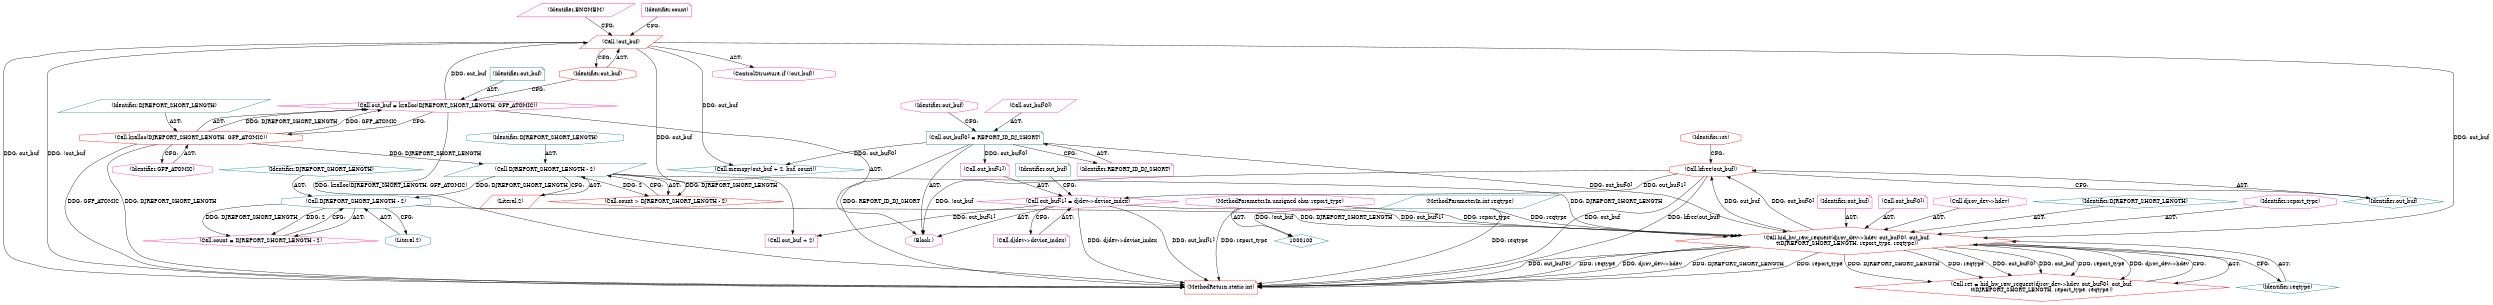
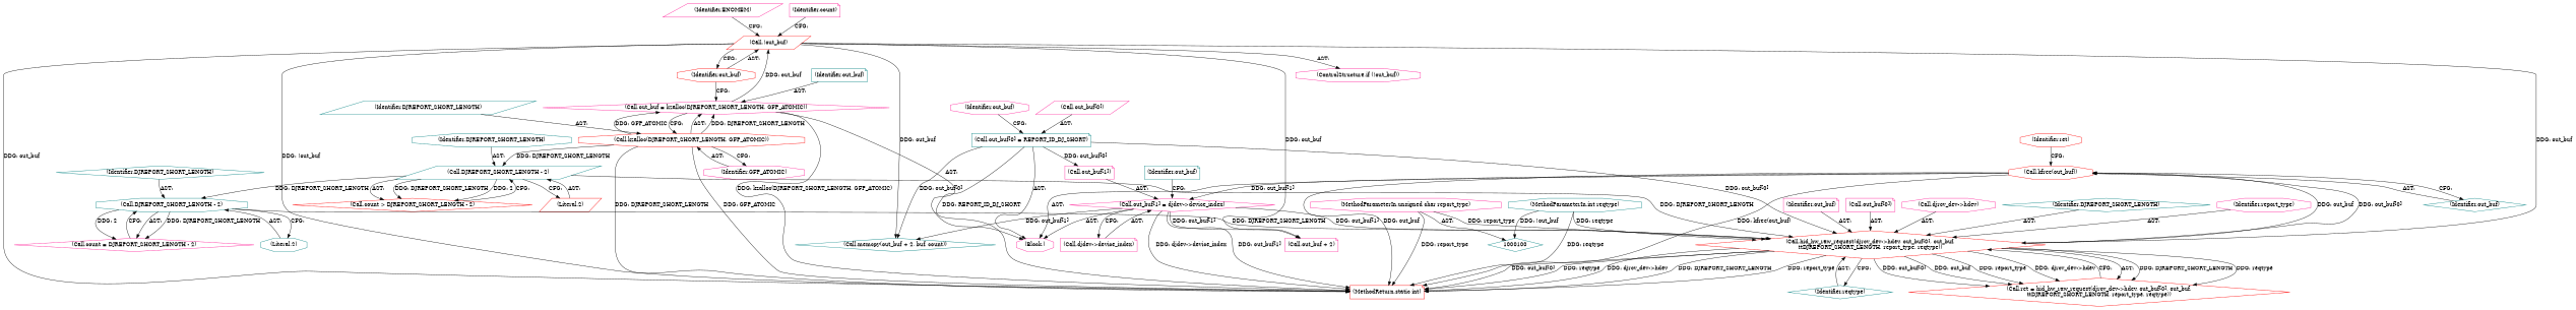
  digraph {
    node [color=deeppink shape=octagon]
    n1 [color=red label="(Call,kfree(out_buf))"]
    n2 [color=teal label="(Identifier,out_buf)" shape=diamond]
    n3 [label="(Block,)"]
    n4 [color=red label="(MethodReturn,static int)" shape=note]
    n5 [label="(Call,out_buf[1] = djdev->device_index)" shape=diamond]
    n6 [color=red label="(Call,hid_hw_raw_request(djrcv_dev->hdev, out_buf[0], out_buf,\n\t\tDJREPORT_SHORT_LENGTH, report_type, reqtype))" shape=diamond]
    n7 [label="(Call,djdev->device_index)" shape=note]
    n8 [color=teal label="(Call,memcpy(out_buf + 2, buf, count))" shape=diamond]
    n9 [label="(Call,out_buf + 2)" shape=note]
    n10 [color=teal label="(Identifier,reqtype)" shape=diamond]
    n11 [color=red label="(Call,ret = hid_hw_raw_request(djrcv_dev->hdev, out_buf[0], out_buf,\n\t\tDJREPORT_SHORT_LENGTH, report_type, reqtype))" shape=diamond]
    n12 [color=teal label="(Call,out_buf[0] = REPORT_ID_DJ_SHORT)" shape=note]
-   n13 [label="(Identifier,REPORT_ID_DJ_SHORT)" shape=note]
    n14 [label="(Call,out_buf[1])" shape=note]
    n15 [color=red label="(Call,!out_buf)" shape=parallelogram]
    n16 [color=red label="(Identifier,out_buf)"]
    n17 [label="(ControlStructure,if (!out_buf))"]
    n18 [label="(Call,out_buf = kzalloc(DJREPORT_SHORT_LENGTH, GFP_ATOMIC))" shape=diamond]
    n19 [color=red label="(Call,kzalloc(DJREPORT_SHORT_LENGTH, GFP_ATOMIC))"]
    n20 [color=teal label="(Call,DJREPORT_SHORT_LENGTH - 2)" shape=parallelogram]
    n21 [label="(Identifier,GFP_ATOMIC)"]
    n22 [color=teal label="(Call,DJREPORT_SHORT_LENGTH - 2)"]
    n23 [color=red label="(Literal,2)" shape=parallelogram]
    n24 [color=red label="(Call,count > DJREPORT_SHORT_LENGTH - 2)" shape=diamond]
    n25 [color=teal label="(Literal,2)"]
    n26 [label="(Call,count = DJREPORT_SHORT_LENGTH - 2)" shape=diamond]
    n27 [label="(MethodParameterIn,unsigned char report_type)"]
    1000100 [color=teal shape=diamond]
-   n29 [color=teal label="(MethodParameterIn,int reqtype)" shape=parallelogram]
+   n29 [color=teal label="(MethodParameterIn,int reqtype)"]
    n30 [label="(Call,out_buf[0])" shape=parallelogram]
    n31 [label="(Identifier,out_buf)" shape=note]
    n32 [label="(Identifier,ENOMEM)" shape=parallelogram]
    n33 [label="(Call,out_buf[0])" shape=note]
    n34 [color=teal label="(Identifier,DJREPORT_SHORT_LENGTH)" shape=diamond]
    n35 [label="(Identifier,out_buf)"]
    n36 [label="(Call,djrcv_dev->hdev)"]
    n37 [color=teal label="(Identifier,DJREPORT_SHORT_LENGTH)" shape=parallelogram]
    n38 [color=red label="(Identifier,ret)"]
    n39 [color=teal label="(Identifier,out_buf)" shape=note]
    n40 [color=teal label="(Identifier,out_buf)" shape=note]
    n41 [color=teal label="(Identifier,DJREPORT_SHORT_LENGTH)"]
    n42 [color=teal label="(Identifier,DJREPORT_SHORT_LENGTH)" shape=diamond]
    n43 [label="(Identifier,report_type)"]
    n44 [label="(Identifier,count)" shape=note]
    n1 -> n2 [label="CFG: "]
-   n1 -> n3 [label="DDG: !out_buf"]
+   n1 -> n3 [label="AST: "]
    n1 -> n4 [label="DDG: out_buf"]
    n1 -> n4 [label="DDG: kfree(out_buf)"]
    n1 -> n5 [label="DDG: out_buf[1]"]
    n2 -> n1 [label="AST: "]
    n5 -> n3 [label="AST: "]
    n5 -> n4 [label="DDG: djdev->device_index"]
    n5 -> n4 [label="DDG: out_buf[1]"]
    n5 -> n6 [label="DDG: out_buf[1]"]
    n5 -> n7 [label="CFG: "]
+   n5 -> n8 [label="DDG: out_buf[1]"]
    n5 -> n9 [label="DDG: out_buf[1]"]
    n6 -> n1 [label="DDG: out_buf"]
    n6 -> n1 [label="DDG: out_buf[0]"]
    n6 -> n4 [label="DDG: DJREPORT_SHORT_LENGTH"]
    n6 -> n4 [label="DDG: report_type"]
    n6 -> n4 [label="DDG: out_buf[0]"]
    n6 -> n4 [label="DDG: reqtype"]
    n6 -> n4 [label="DDG: djrcv_dev->hdev"]
    n6 -> n10 [label="CFG: "]
    n6 -> n11 [label="AST: "]
    n6 -> n11 [label="DDG: DJREPORT_SHORT_LENGTH"]
    n6 -> n11 [label="DDG: reqtype"]
    n6 -> n11 [label="DDG: out_buf[0]"]
    n6 -> n11 [label="DDG: out_buf"]
    n6 -> n11 [label="DDG: report_type"]
    n6 -> n11 [label="DDG: djrcv_dev->hdev"]
    n7 -> n5 [label="AST: "]
    n10 -> n6 [label="AST: "]
    n11 -> n6 [label="CFG: "]
    n12 -> n3 [label="AST: "]
    n12 -> n4 [label="DDG: REPORT_ID_DJ_SHORT"]
    n12 -> n6 [label="DDG: out_buf[0]"]
    n12 -> n8 [label="DDG: out_buf[0]"]
-   n12 -> n13 [label="CFG: "]
    n12 -> n14 [label="DDG: out_buf[0]"]
-   n13 -> n12 [label="AST: "]
    n14 -> n5 [label="AST: "]
    n15 -> n4 [label="DDG: out_buf"]
    n15 -> n4 [label="DDG: !out_buf"]
    n15 -> n6 [label="DDG: out_buf"]
    n15 -> n8 [label="DDG: out_buf"]
    n15 -> n9 [label="DDG: out_buf"]
    n15 -> n16 [label="CFG: "]
    n15 -> n17 [label="AST: "]
    n16 -> n15 [label="AST: "]
    n16 -> n18 [label="CFG: "]
    n18 -> n3 [label="AST: "]
    n18 -> n4 [label="DDG: kzalloc(DJREPORT_SHORT_LENGTH, GFP_ATOMIC)"]
    n18 -> n15 [label="DDG: out_buf"]
    n18 -> n19 [label="CFG: "]
    n19 -> n4 [label="DDG: DJREPORT_SHORT_LENGTH"]
    n19 -> n4 [label="DDG: GFP_ATOMIC"]
    n19 -> n18 [label="AST: "]
    n19 -> n18 [label="DDG: DJREPORT_SHORT_LENGTH"]
    n19 -> n18 [label="DDG: GFP_ATOMIC"]
    n19 -> n20 [label="DDG: DJREPORT_SHORT_LENGTH"]
    n19 -> n21 [label="CFG: "]
    n20 -> n6 [label="DDG: DJREPORT_SHORT_LENGTH"]
    n20 -> n22 [label="DDG: DJREPORT_SHORT_LENGTH"]
    n20 -> n23 [label="CFG: "]
    n20 -> n24 [label="AST: "]
    n20 -> n24 [label="DDG: DJREPORT_SHORT_LENGTH"]
    n20 -> n24 [label="DDG: 2"]
    n21 -> n19 [label="AST: "]
    n22 -> n6 [label="DDG: DJREPORT_SHORT_LENGTH"]
    n22 -> n25 [label="CFG: "]
    n22 -> n26 [label="AST: "]
    n22 -> n26 [label="DDG: DJREPORT_SHORT_LENGTH"]
    n22 -> n26 [label="DDG: 2"]
    n23 -> n20 [label="AST: "]
    n24 -> n20 [label="CFG: "]
    n25 -> n22 [label="AST: "]
    n26 -> n22 [label="CFG: "]
    n27 -> n4 [label="DDG: report_type"]
    n27 -> n6 [label="DDG: report_type"]
    n27 -> 1000100 [label="AST: "]
    n29 -> n4 [label="DDG: reqtype"]
    n29 -> n6 [label="DDG: reqtype"]
    n29 -> 1000100 [label="DDG: !out_buf"]
    n30 -> n12 [label="AST: "]
    n31 -> n6 [label="AST: "]
    n32 -> n15 [label="CFG: "]
    n33 -> n6 [label="AST: "]
    n34 -> n22 [label="AST: "]
    n35 -> n12 [label="CFG: "]
    n36 -> n6 [label="AST: "]
    n37 -> n19 [label="AST: "]
    n38 -> n1 [label="CFG: "]
    n39 -> n18 [label="AST: "]
    n40 -> n5 [label="CFG: "]
    n41 -> n20 [label="AST: "]
    n42 -> n6 [label="AST: "]
    n43 -> n6 [label="AST: "]
    n44 -> n15 [label="CFG: "]
  }
